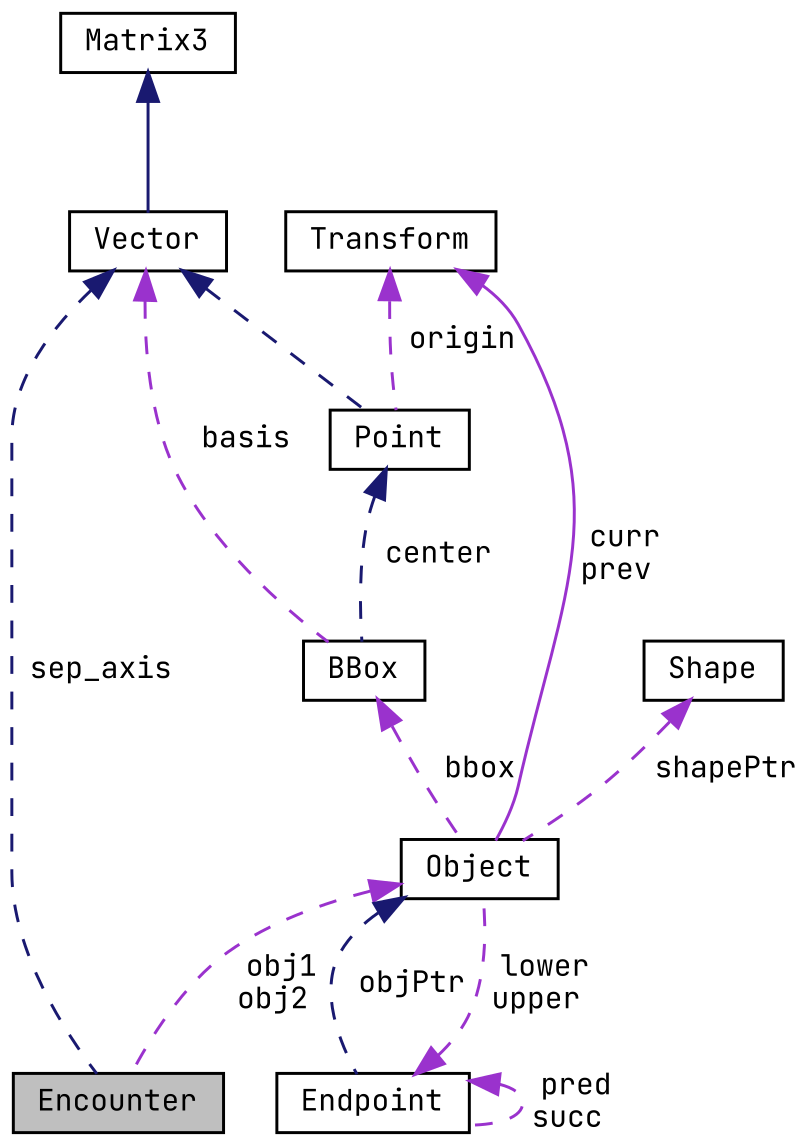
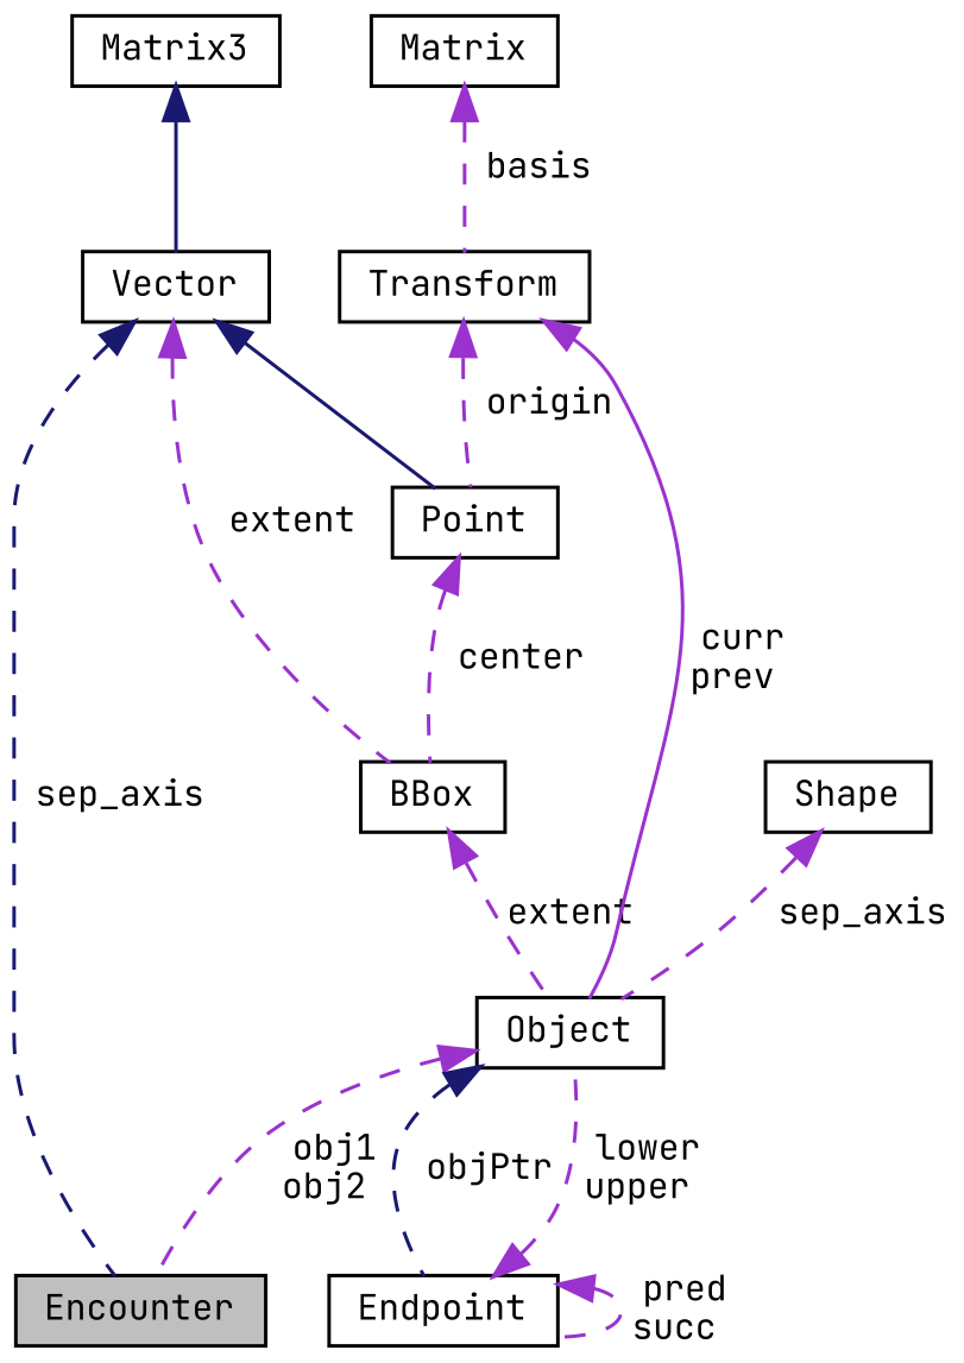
  digraph {
    fontname="JetBrains Mono"
    node [color=black fillcolor=white fontname="JetBrains Mono" fontsize=10 shape=record style=filled]
    edge [color=darkorchid3 dir=back fontname="JetBrains Mono" fontsize=10 labelfontname=Helvetica labelfontsize=10 style=dashed]
    n1 [fillcolor=grey75 fontcolor=black height=0.2 label=Encounter width=0.4]
    n2 [height=0.2 label=Vector width=0.4]
    n3 [height=0.2 label=BBox width=0.4]
    n4 [height=0.2 label=Point width=0.4]
    n5 [height=0.2 label=Object width=0.4]
    n6 [height=0.2 label=Matrix3 width=0.4]
    n7 [height=0.2 label=Endpoint width=0.4]
    n8 [height=0.2 label=Transform width=0.4]
+   n9 [height=0.2 label=Matrix width=0.4]
    n10 [height=0.2 label=Shape width=0.4]
    n2 -> n1 [color=midnightblue label=" sep_axis"]
-   n2 -> n3 [label=" basis"]
-   n2 -> n4 [color=midnightblue]
-   n3 -> n5 [label=" bbox"]
-   n4 -> n3 [color=midnightblue label=" center"]
+   n2 -> n3 [label=" extent"]
+   n2 -> n4 [color=midnightblue style=solid]
+   n3 -> n5 [label=" extent"]
+   n4 -> n3 [label=" center"]
    n5 -> n1 [label=" obj1\nobj2"]
    n5 -> n7 [color=midnightblue label=" objPtr"]
    n6 -> n2 [color=midnightblue style=solid]
    n7 -> n5 [label=" lower\nupper"]
    n7 -> n7 [label=" pred\nsucc"]
    n8 -> n4 [label=" origin"]
    n8 -> n5 [label=" curr\nprev" style=solid]
-   n10 -> n5 [label=" shapePtr"]
+   n9 -> n8 [label=" basis"]
+   n10 -> n5 [label=" sep_axis"]
  }
